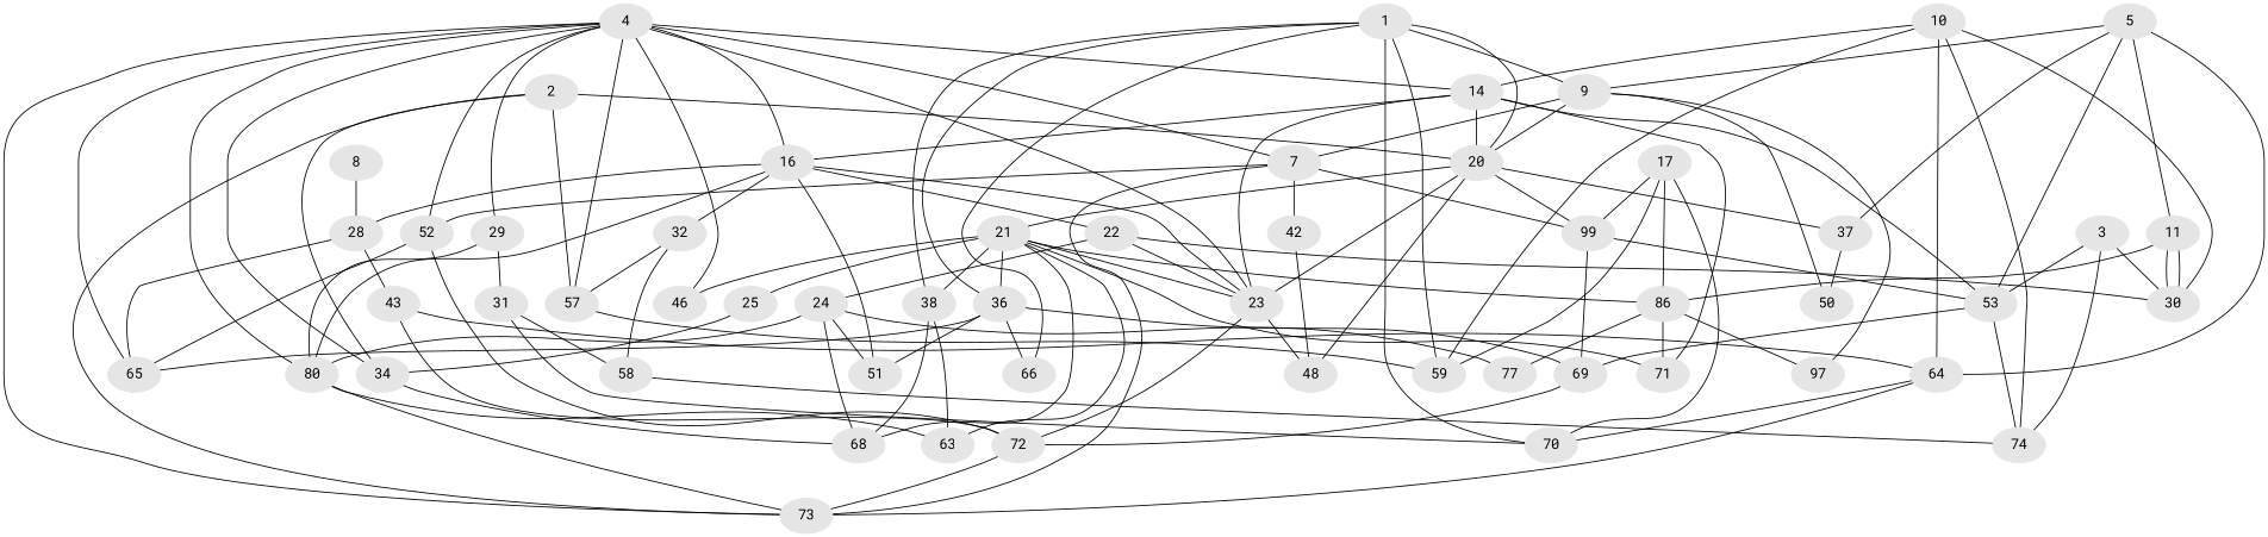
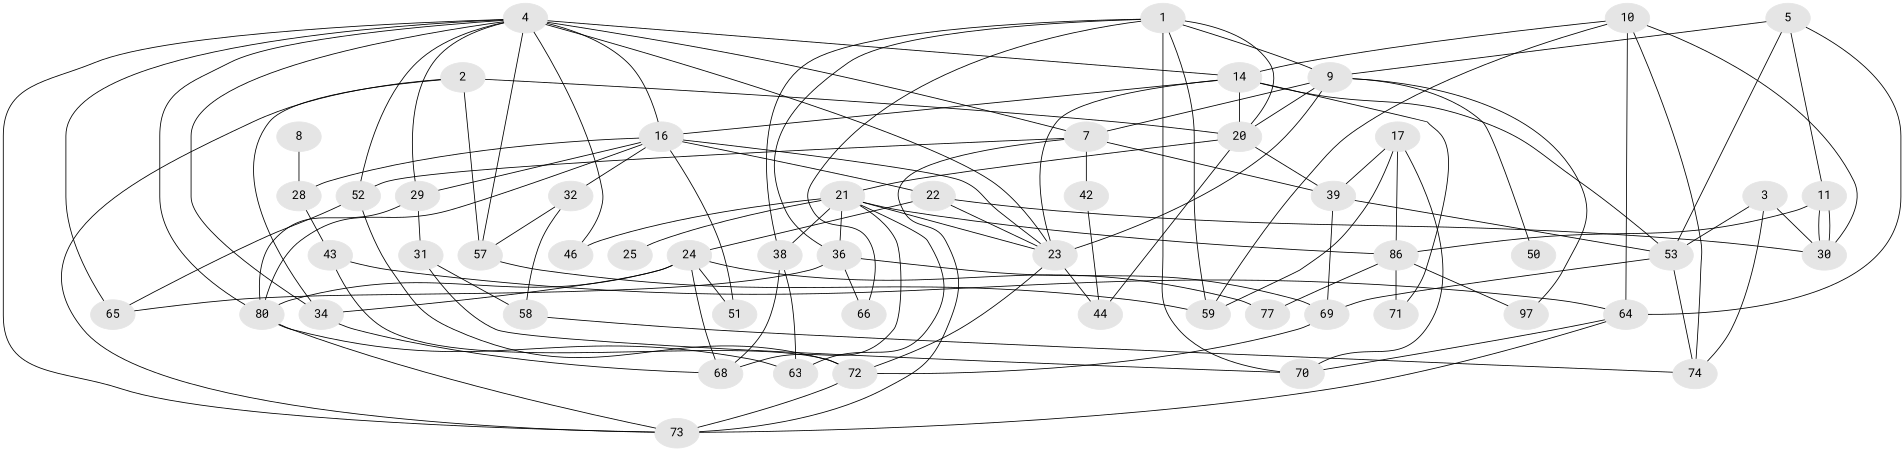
  graph {
    fontname="Roboto Mono"
    node [color=gray90 fontname="Roboto Mono" style=filled]
    edge [fontname="Roboto Mono"]
    1 [super="+12+6"]
    9 [super="+33"]
    20 [super="+66"]
    36 [super="+48"]
    38 [super="+41"]
    59
    70
    n8 [label=66]
    7 [super="+81+13"]
    23 [super="+80"]
    n11 [label=97]
    50
-   37
-   39 [super="+67" label=99]
+   39 [super="+67"]
    21 [super="+55"]
-   44 [label=48]
+   44
    65
    51
    69
    63
    68
    2
    34
    57
    73
    3
    30
    53 [super="+54"]
    74
    4 [super="+15"]
    14 [super="+35+61"]
    16 [super="+27"]
    29
    n34 [label=80]
    46
    52
    42
    71 [super="+75"]
    28
    22
    32
    72
    31
    5 [super="+62+60"]
    11
    64
    n47 [label=86]
    8
    43
    10 [super="+56+45"]
    77
    24
    58
    17
    25
    1 -- 9
    1 -- 20
    1 -- 36
    1 -- 38
    1 -- 59
    1 -- 70
    1 -- n8
    9 -- 20
    9 -- 7
-   20 -- 23
+   9 -- 23
    9 -- n11
    9 -- 50
-   20 -- 37
    20 -- 39 [weight=2]
    20 -- 21
    20 -- 44
    36 -- n8
    36 -- 65
-   36 -- 51
    36 -- 69
    38 -- 63
    38 -- 68
    7 -- 39
    7 -- 73
    7 -- 52
    7 -- 42
    23 -- 44
    23 -- 72
-   37 -- 50
    39 -- 69
    39 -- 53
    21 -- 36
    21 -- 38
    21 -- 23
    21 -- 63
    21 -- 68
    21 -- 46
-   21 -- 71
    21 -- n47
    21 -- 25
    69 -- 72
    2 -- 20
    2 -- 34
    2 -- 57
    2 -- 73
    34 -- 68
    57 -- 59
    3 -- 30
    3 -- 53
    3 -- 74
    53 -- 69
    53 -- 74
    4 -- 7 [weight=2]
    4 -- 23
    4 -- 65
    4 -- 34
    4 -- 57
    4 -- 73
    4 -- 14
    4 -- 16
    4 -- 29
    4 -- n34
    4 -- 46
    4 -- 52
    14 -- 20
    14 -- 23
    14 -- 53
    14 -- 16
    14 -- 71
    16 -- 23
    16 -- 51
+   16 -- 29
    16 -- n34
    16 -- 28
    16 -- 22
    16 -- 32
    29 -- n34
    29 -- 31
    n34 -- 63
    n34 -- 73
    52 -- 65
    52 -- 72
    42 -- 44
-   28 -- 65
    28 -- 43
    22 -- 23
    22 -- 30
    22 -- 24
    32 -- 57
    32 -- 58
    72 -- 73
    31 -- 70
    31 -- 58
    5 -- 9
-   5 -- 37
    5 -- 53
    5 -- 11
    5 -- 64 [weight=2]
    11 -- 30
    11 -- 30
    11 -- n47
    64 -- 70
    64 -- 73
    n47 -- n11
    n47 -- 71 [weight=2]
    n47 -- 77
    8 -- 28
    43 -- 72
    43 -- 64
    10 -- 59
    10 -- 30
    10 -- 74
    10 -- 14
    10 -- 64
    24 -- 51
    24 -- 68
    24 -- n34
    24 -- 77
    58 -- 74
    17 -- 59
    17 -- 70
    17 -- 39
    17 -- n47
-   25 -- 34
+   24 -- 34
  }
